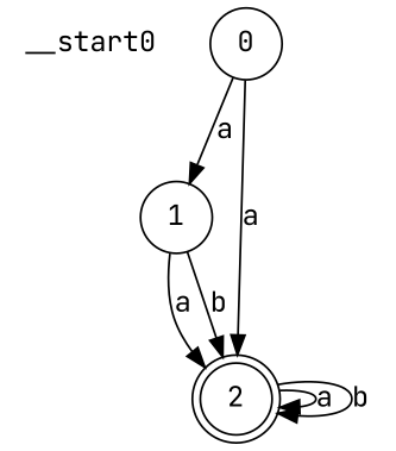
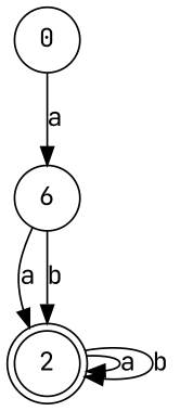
  digraph {
    fontname="JetBrains Mono"
    rankdir=TB
    node [fontname="JetBrains Mono" shape=circle color=black fillcolor=white style=filled]
    edge [fontname="JetBrains Mono"]
-   __start0 [shape=none color="" fillcolor="" style=""]
    n2 [label=0]
-   n3 [label=1]
+   n3 [label=6]
    n4 [label=2 shape=doublecircle style="rounded,filled"]
    n2 -> n3 [label=a]
-   n2 -> n4 [label=a]
    n3 -> n4 [label=a]
    n3 -> n4 [label=b]
    n4 -> n4 [label=a]
    n4 -> n4 [label=b]
  }
